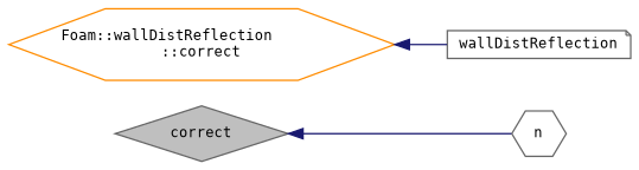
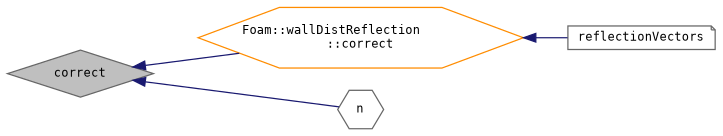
  digraph {
    fontname="DejaVu Sans Mono"
    rankdir=LR
    node [color=gray40 fontname="DejaVu Sans Mono" fontsize=10 shape=hexagon]
    edge [color=midnightblue dir=back fontname="DejaVu Sans Mono" fontsize=10 labelfontname=FreeSans labelfontsize=10 style=solid]
    n1 [fillcolor=grey75 fontcolor=black height=0.2 label=correct shape=diamond style=filled width=0.4]
    n2 [color=darkorange height=0.2 label="Foam::wallDistReflection\l::correct" width=0.4]
    n3 [height=0.2 label=n width=0.4]
-   n4 [height=0.2 label=wallDistReflection shape=note width=0.4]
+   n4 [height=0.2 label=reflectionVectors shape=note width=0.4]
+   n1 -> n2
    n1 -> n3
    n2 -> n4
  }
